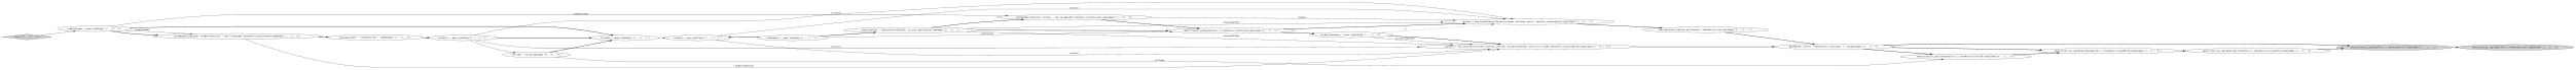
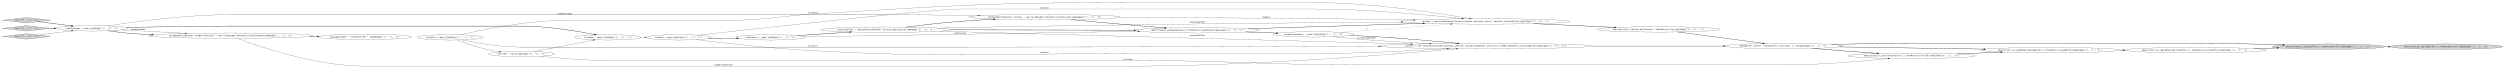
  digraph {
    fontname="Source Code Pro"
    rankdir=LR
    node [fillcolor=white fontname="Source Code Pro" shape=ellipse style=filled]
    edge [fontname="Source Code Pro" style=bold]
+   n1 [fillcolor=lightgray label="init['0', '0', '1']" shape=diamond]
    n2 [label="readConsumer = mock()@@@3@@@['1', '1', '1']"]
    n3 [label="TestReadWriteHandler readWriteHandler = new TestReadWriteHandler(readConsumer)@@@4@@@['1', '1', '0']"]
    n4 [label="TestReadWriteHandler handler = new TestReadWriteHandler(readConsumer)@@@10@@@['0', '0', '1']"]
    n5 [label="listener = mock()@@@6@@@['1', '1', '1']"]
    n6 [label="context = new BytesChannelContext(channel,selector,mock(),handler,channelBuffer)@@@12@@@['0', '0', '1']"]
    n7 [label="when(selector.isOnCurrentThread()).thenReturn(true)@@@13@@@['0', '0', '1']"]
    n8 [label="ByteBuffer buffer = ByteBuffer.allocate(1 << 14)@@@14@@@['1', '1', '1']"]
    n9 [label="messageLength = randomInt(96) + 20@@@4@@@['1', '1', '1']"]
    n10 [label="selector = mock()@@@5@@@['1', '1', '1']"]
    n11 [label="context = new SSLChannelContext(channel,selector,exceptionHandler,sslDriver,readWriteHandler,channelBuffer)@@@15@@@['1', '1', '0']"]
    n12 [label="when(channel.getRawChannel()).thenReturn(rawChannel)@@@11@@@['1', '1', '1']"]
    n13 [label="when(selector.getTaskScheduler()).thenReturn(nioTimer)@@@17@@@['0', '1', '0']"]
    n14 [label="when(sslDriver.getNetworkReadBuffer()).thenReturn(readBuffer)@@@18@@@['1', '1', '0']"]
    n15 [label="when(sslDriver.getNetworkWriteBuffer()).thenReturn(writeBuffer)@@@19@@@['1', '1', '0']"]
    n16 [label="channelBuffer = InboundChannelBuffer.allocatingInstance()@@@9@@@['1', '1', '1']"]
    n17 [label="channel = mock()@@@7@@@['1', '1', '1']"]
    n18 [label="rawChannel = mock()@@@8@@@['1', '1', '1']"]
    n19 [fillcolor=lightgray label="when(selector.getIoBuffer()).thenAnswer(null)@@@15@@@['1', '1', '1']"]
    n20 [fillcolor=lightgray label="when(selector.getIoBuffer()).thenAnswer(null)@@@21@@@['1', '1', '0']"]
    n21 [label="nioTimer = mock()@@@7@@@['0', '1', '0']"]
    n22 [label="exceptionHandler = mock()@@@14@@@['1', '1', '0']"]
+   n23 [fillcolor=lightgray label="init['0', '1', '0']" shape=diamond]
    n24 [fillcolor=lightgray label="init['1', '0', '0']" shape=diamond]
+   n1 -> n2
    n2 -> n3
    n2 -> n3 [label=readConsumer style=solid]
    n2 -> n4 [label=readConsumer style=solid]
    n2 -> n5
    n3 -> n9
    n3 -> n11 [label=readWriteHandler style=solid]
    n4 -> n6 [label=handler style=solid]
    n4 -> n12
    n5 -> n17 [style=solid]
    n6 -> n7
    n7 -> n8
    n8 -> n13
    n8 -> n14
    n8 -> n19
-   n9 -> n10
-   n10 -> n5
    n10 -> n6 [label=selector style=solid]
    n10 -> n11 [label=selector style=solid]
    n10 -> n21 [style=solid]
    n11 -> n8
    n12 -> n6
    n12 -> n22
    n13 -> n14
    n14 -> n15
    n15 -> n19
    n16 -> n4
    n16 -> n6 [label=channelBuffer style=solid]
    n16 -> n11 [label=channelBuffer style=solid]
    n16 -> n12
    n17 -> n6 [label=channel style=solid]
    n17 -> n11 [label=channel style=solid]
-   n18 -> n17
+   n17 -> n18
    n18 -> n12 [label=rawChannel style=solid]
    n18 -> n16
    n19 -> n20
-   n21 -> n5
+   n21 -> n5 [style=solid]
    n21 -> n13 [label=nioTimer style=solid]
    n22 -> n6 [label=0 style=dashed]
    n22 -> n11 [label=exceptionHandler style=solid]
    n22 -> n11
+   n23 -> n2
    n24 -> n2 [style=solid]
  }
